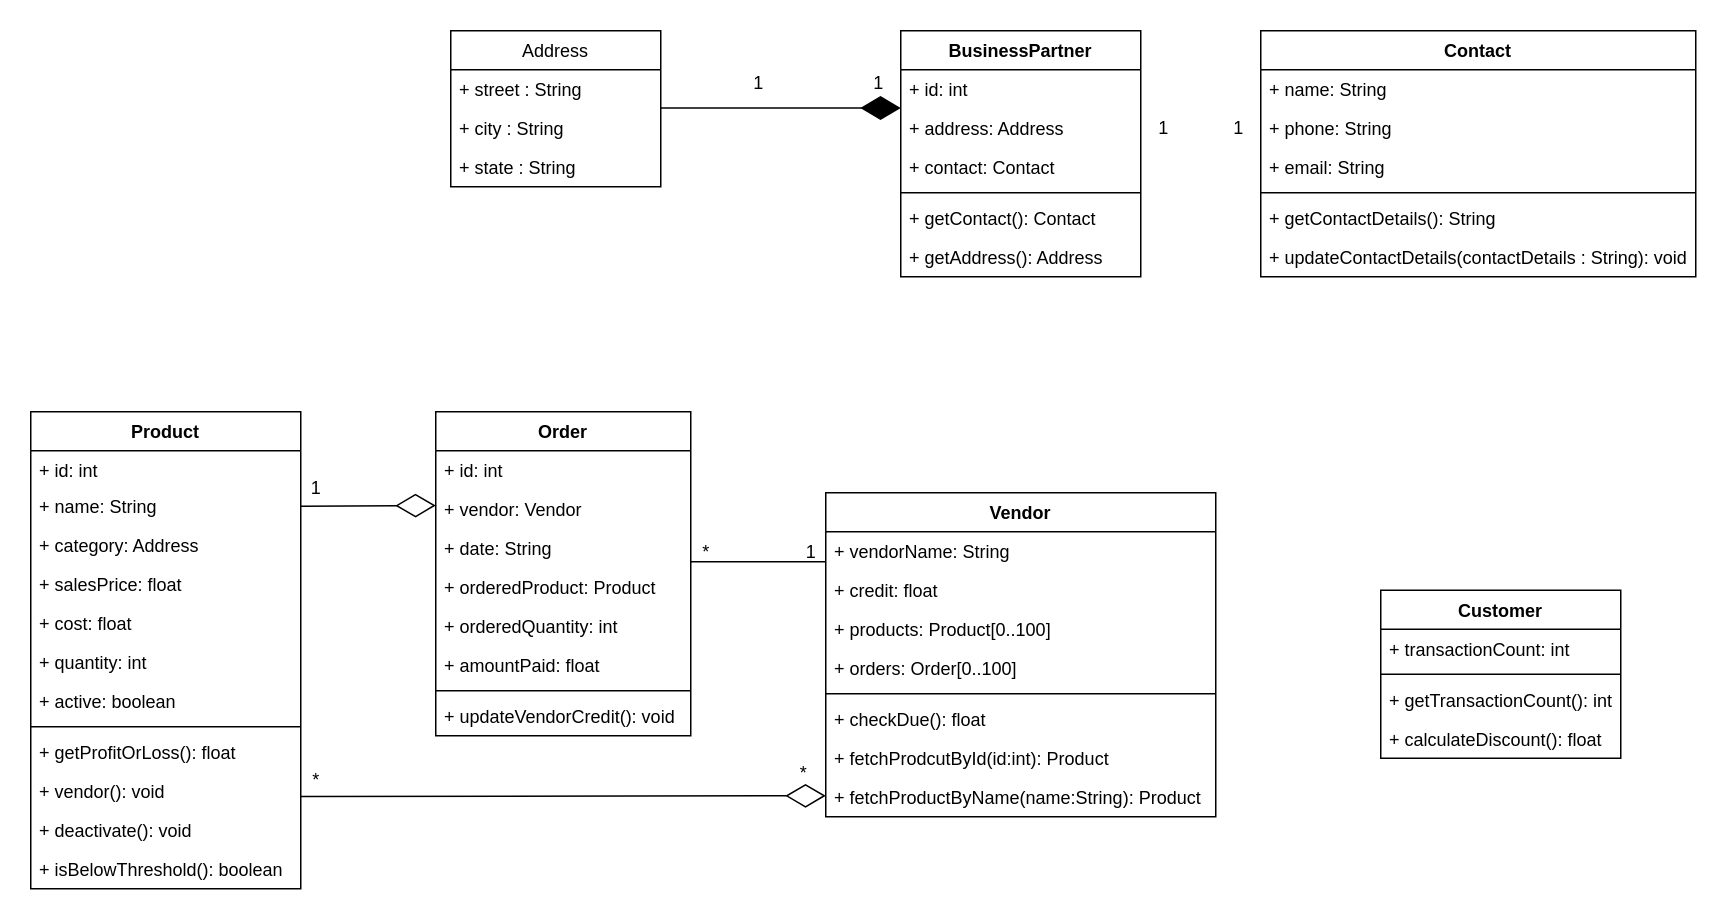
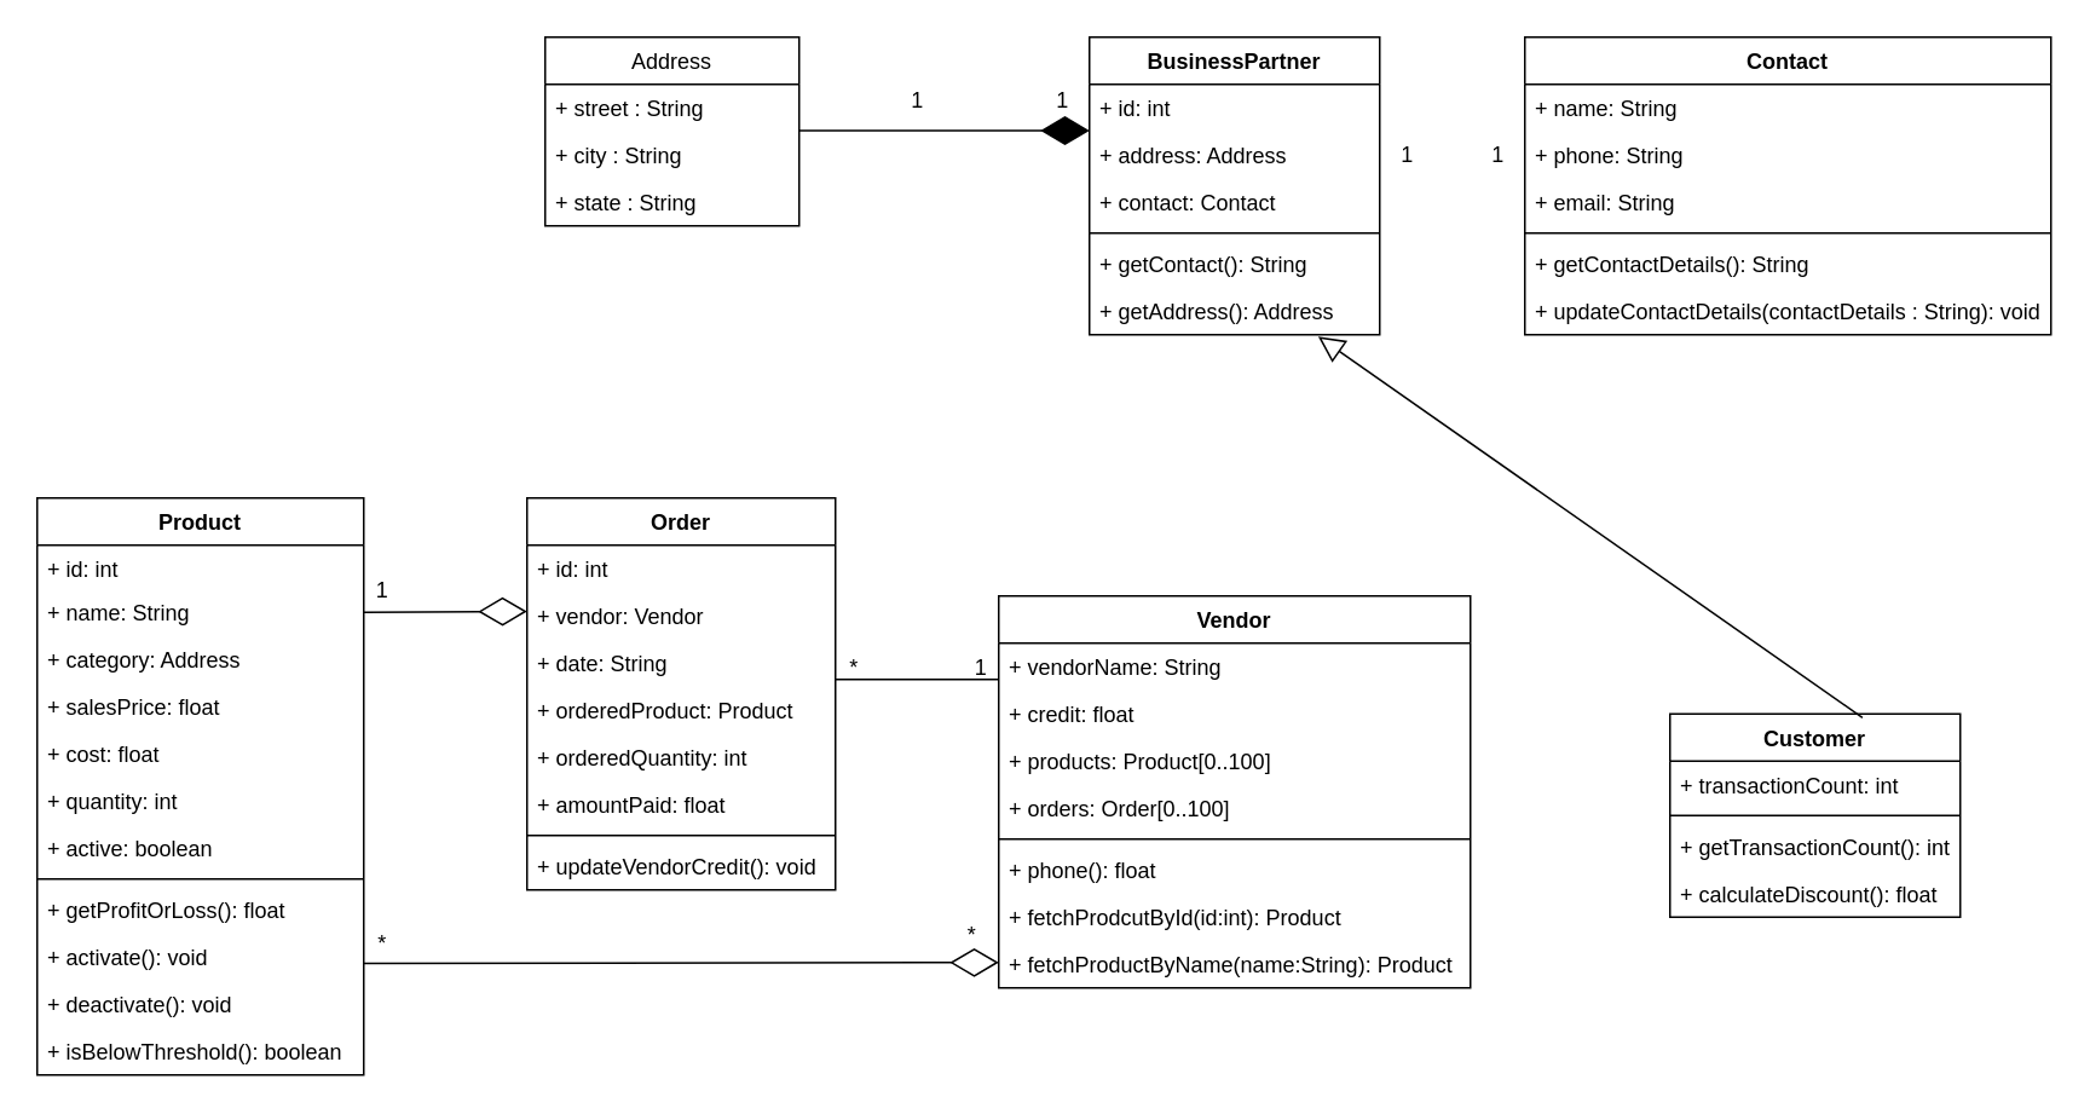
  <mxCell id="0" value="" />
  <mxCell id="1" parent="0" />
  <mxCell id="2" value="Address" style="swimlane;fontStyle=0;childLayout=stackLayout;horizontal=1;startSize=26;fillColor=none;horizontalStack=0;resizeParent=1;resizeParentMax=0;resizeLast=0;collapsible=1;marginBottom=0;" vertex="1" parent="1"><mxGeometry x="300" y="20" width="140" height="104" as="geometry" /></mxCell>
  <mxCell id="3" value="+ street : String" style="text;strokeColor=none;fillColor=none;align=left;verticalAlign=top;spacingLeft=4;spacingRight=4;overflow=hidden;rotatable=0;points=[[0,0.5],[1,0.5]];portConstraint=eastwest;" vertex="1" parent="2"><mxGeometry y="26" width="140" height="26" as="geometry" /></mxCell>
  <mxCell id="4" value="+ city : String" style="text;strokeColor=none;fillColor=none;align=left;verticalAlign=top;spacingLeft=4;spacingRight=4;overflow=hidden;rotatable=0;points=[[0,0.5],[1,0.5]];portConstraint=eastwest;" vertex="1" parent="2"><mxGeometry y="52" width="140" height="26" as="geometry" /></mxCell>
  <mxCell id="5" value="+ state : String" style="text;strokeColor=none;fillColor=none;align=left;verticalAlign=top;spacingLeft=4;spacingRight=4;overflow=hidden;rotatable=0;points=[[0,0.5],[1,0.5]];portConstraint=eastwest;" vertex="1" parent="2"><mxGeometry y="78" width="140" height="26" as="geometry" /></mxCell>
  <mxCell id="6" value="" style="endArrow=diamondThin;endFill=1;endSize=24;html=1;rounded=0;" edge="1" parent="1"><mxGeometry width="160" relative="1" as="geometry"><mxPoint x="440" y="71.5" as="sourcePoint" /><mxPoint x="600" y="71.5" as="targetPoint" /></mxGeometry></mxCell>
  <mxCell id="7" value="BusinessPartner" style="swimlane;fontStyle=1;align=center;verticalAlign=top;childLayout=stackLayout;horizontal=1;startSize=26;horizontalStack=0;resizeParent=1;resizeParentMax=0;resizeLast=0;collapsible=1;marginBottom=0;" vertex="1" parent="1"><mxGeometry x="600" y="20" width="160" height="164" as="geometry" /></mxCell>
  <mxCell id="8" value="+ id: int" style="text;strokeColor=none;fillColor=none;align=left;verticalAlign=top;spacingLeft=4;spacingRight=4;overflow=hidden;rotatable=0;points=[[0,0.5],[1,0.5]];portConstraint=eastwest;" vertex="1" parent="7"><mxGeometry y="26" width="160" height="26" as="geometry" /></mxCell>
  <mxCell id="9" value="+ address: Address" style="text;strokeColor=none;fillColor=none;align=left;verticalAlign=top;spacingLeft=4;spacingRight=4;overflow=hidden;rotatable=0;points=[[0,0.5],[1,0.5]];portConstraint=eastwest;" vertex="1" parent="7"><mxGeometry y="52" width="160" height="26" as="geometry" /></mxCell>
  <mxCell id="10" value="+ contact: Contact" style="text;strokeColor=none;fillColor=none;align=left;verticalAlign=top;spacingLeft=4;spacingRight=4;overflow=hidden;rotatable=0;points=[[0,0.5],[1,0.5]];portConstraint=eastwest;" vertex="1" parent="7"><mxGeometry y="78" width="160" height="26" as="geometry" /></mxCell>
  <mxCell id="11" value="" style="line;strokeWidth=1;fillColor=none;align=left;verticalAlign=middle;spacingTop=-1;spacingLeft=3;spacingRight=3;rotatable=0;labelPosition=right;points=[];portConstraint=eastwest;strokeColor=inherit;" vertex="1" parent="7"><mxGeometry y="104" width="160" height="8" as="geometry" /></mxCell>
- <mxCell id="12" value="+ getContact(): Contact" style="text;strokeColor=none;fillColor=none;align=left;verticalAlign=top;spacingLeft=4;spacingRight=4;overflow=hidden;rotatable=0;points=[[0,0.5],[1,0.5]];portConstraint=eastwest;" vertex="1" parent="7"><mxGeometry y="112" width="160" height="26" as="geometry" /></mxCell>
+ <mxCell id="12" value="+ getContact(): String" style="text;strokeColor=none;fillColor=none;align=left;verticalAlign=top;spacingLeft=4;spacingRight=4;overflow=hidden;rotatable=0;points=[[0,0.5],[1,0.5]];portConstraint=eastwest;" vertex="1" parent="7"><mxGeometry y="112" width="160" height="26" as="geometry" /></mxCell>
  <mxCell id="13" value="+ getAddress(): Address" style="text;strokeColor=none;fillColor=none;align=left;verticalAlign=top;spacingLeft=4;spacingRight=4;overflow=hidden;rotatable=0;points=[[0,0.5],[1,0.5]];portConstraint=eastwest;" vertex="1" parent="7"><mxGeometry y="138" width="160" height="26" as="geometry" /></mxCell>
  <mxCell id="14" value="Contact" style="swimlane;fontStyle=1;align=center;verticalAlign=top;childLayout=stackLayout;horizontal=1;startSize=26;horizontalStack=0;resizeParent=1;resizeParentMax=0;resizeLast=0;collapsible=1;marginBottom=0;" vertex="1" parent="1"><mxGeometry x="840" y="20" width="290" height="164" as="geometry" /></mxCell>
  <mxCell id="15" value="+ name: String" style="text;strokeColor=none;fillColor=none;align=left;verticalAlign=top;spacingLeft=4;spacingRight=4;overflow=hidden;rotatable=0;points=[[0,0.5],[1,0.5]];portConstraint=eastwest;" vertex="1" parent="14"><mxGeometry y="26" width="290" height="26" as="geometry" /></mxCell>
  <mxCell id="16" value="+ phone: String" style="text;strokeColor=none;fillColor=none;align=left;verticalAlign=top;spacingLeft=4;spacingRight=4;overflow=hidden;rotatable=0;points=[[0,0.5],[1,0.5]];portConstraint=eastwest;" vertex="1" parent="14"><mxGeometry y="52" width="290" height="26" as="geometry" /></mxCell>
  <mxCell id="17" value="+ email: String" style="text;strokeColor=none;fillColor=none;align=left;verticalAlign=top;spacingLeft=4;spacingRight=4;overflow=hidden;rotatable=0;points=[[0,0.5],[1,0.5]];portConstraint=eastwest;" vertex="1" parent="14"><mxGeometry y="78" width="290" height="26" as="geometry" /></mxCell>
  <mxCell id="18" value="" style="line;strokeWidth=1;fillColor=none;align=left;verticalAlign=middle;spacingTop=-1;spacingLeft=3;spacingRight=3;rotatable=0;labelPosition=right;points=[];portConstraint=eastwest;strokeColor=inherit;" vertex="1" parent="14"><mxGeometry y="104" width="290" height="8" as="geometry" /></mxCell>
  <mxCell id="19" value="+ getContactDetails(): String" style="text;strokeColor=none;fillColor=none;align=left;verticalAlign=top;spacingLeft=4;spacingRight=4;overflow=hidden;rotatable=0;points=[[0,0.5],[1,0.5]];portConstraint=eastwest;" vertex="1" parent="14"><mxGeometry y="112" width="290" height="26" as="geometry" /></mxCell>
  <mxCell id="20" value="+ updateContactDetails(contactDetails : String): void" style="text;strokeColor=none;fillColor=none;align=left;verticalAlign=top;spacingLeft=4;spacingRight=4;overflow=hidden;rotatable=0;points=[[0,0.5],[1,0.5]];portConstraint=eastwest;" vertex="1" parent="14"><mxGeometry y="138" width="290" height="26" as="geometry" /></mxCell>
  <mxCell id="21" value="Order" style="swimlane;fontStyle=1;align=center;verticalAlign=top;childLayout=stackLayout;horizontal=1;startSize=26;horizontalStack=0;resizeParent=1;resizeParentMax=0;resizeLast=0;collapsible=1;marginBottom=0;" vertex="1" parent="1"><mxGeometry x="290" y="274" width="170" height="216" as="geometry" /></mxCell>
  <mxCell id="22" value="+ id: int" style="text;strokeColor=none;fillColor=none;align=left;verticalAlign=top;spacingLeft=4;spacingRight=4;overflow=hidden;rotatable=0;points=[[0,0.5],[1,0.5]];portConstraint=eastwest;" vertex="1" parent="21"><mxGeometry y="26" width="170" height="26" as="geometry" /></mxCell>
  <mxCell id="23" value="+ vendor: Vendor" style="text;strokeColor=none;fillColor=none;align=left;verticalAlign=top;spacingLeft=4;spacingRight=4;overflow=hidden;rotatable=0;points=[[0,0.5],[1,0.5]];portConstraint=eastwest;" vertex="1" parent="21"><mxGeometry y="52" width="170" height="26" as="geometry" /></mxCell>
  <mxCell id="24" value="+ date: String" style="text;strokeColor=none;fillColor=none;align=left;verticalAlign=top;spacingLeft=4;spacingRight=4;overflow=hidden;rotatable=0;points=[[0,0.5],[1,0.5]];portConstraint=eastwest;" vertex="1" parent="21"><mxGeometry y="78" width="170" height="26" as="geometry" /></mxCell>
  <mxCell id="25" value="+ orderedProduct: Product" style="text;strokeColor=none;fillColor=none;align=left;verticalAlign=top;spacingLeft=4;spacingRight=4;overflow=hidden;rotatable=0;points=[[0,0.5],[1,0.5]];portConstraint=eastwest;" vertex="1" parent="21"><mxGeometry y="104" width="170" height="26" as="geometry" /></mxCell>
  <mxCell id="26" value="+ orderedQuantity: int" style="text;strokeColor=none;fillColor=none;align=left;verticalAlign=top;spacingLeft=4;spacingRight=4;overflow=hidden;rotatable=0;points=[[0,0.5],[1,0.5]];portConstraint=eastwest;" vertex="1" parent="21"><mxGeometry y="130" width="170" height="26" as="geometry" /></mxCell>
  <mxCell id="27" value="+ amountPaid: float" style="text;strokeColor=none;fillColor=none;align=left;verticalAlign=top;spacingLeft=4;spacingRight=4;overflow=hidden;rotatable=0;points=[[0,0.5],[1,0.5]];portConstraint=eastwest;" vertex="1" parent="21"><mxGeometry y="156" width="170" height="26" as="geometry" /></mxCell>
  <mxCell id="28" value="" style="line;strokeWidth=1;fillColor=none;align=left;verticalAlign=middle;spacingTop=-1;spacingLeft=3;spacingRight=3;rotatable=0;labelPosition=right;points=[];portConstraint=eastwest;strokeColor=inherit;" vertex="1" parent="21"><mxGeometry y="182" width="170" height="8" as="geometry" /></mxCell>
  <mxCell id="29" value="+ updateVendorCredit(): void" style="text;strokeColor=none;fillColor=none;align=left;verticalAlign=top;spacingLeft=4;spacingRight=4;overflow=hidden;rotatable=0;points=[[0,0.5],[1,0.5]];portConstraint=eastwest;" vertex="1" parent="21"><mxGeometry y="190" width="170" height="26" as="geometry" /></mxCell>
  <mxCell id="30" value="Product" style="swimlane;fontStyle=1;align=center;verticalAlign=top;childLayout=stackLayout;horizontal=1;startSize=26;horizontalStack=0;resizeParent=1;resizeParentMax=0;resizeLast=0;collapsible=1;marginBottom=0;" vertex="1" parent="1"><mxGeometry x="20" y="274" width="180" height="318" as="geometry" /></mxCell>
  <mxCell id="31" value="+ id: int" style="text;strokeColor=none;fillColor=none;align=left;verticalAlign=top;spacingLeft=4;spacingRight=4;overflow=hidden;rotatable=0;points=[[0,0.5],[1,0.5]];portConstraint=eastwest;" vertex="1" parent="30"><mxGeometry y="26" width="180" height="24" as="geometry" /></mxCell>
  <mxCell id="32" value="+ name: String" style="text;strokeColor=none;fillColor=none;align=left;verticalAlign=top;spacingLeft=4;spacingRight=4;overflow=hidden;rotatable=0;points=[[0,0.5],[1,0.5]];portConstraint=eastwest;" vertex="1" parent="30"><mxGeometry y="50" width="180" height="26" as="geometry" /></mxCell>
  <mxCell id="33" value="+ category: Address" style="text;strokeColor=none;fillColor=none;align=left;verticalAlign=top;spacingLeft=4;spacingRight=4;overflow=hidden;rotatable=0;points=[[0,0.5],[1,0.5]];portConstraint=eastwest;" vertex="1" parent="30"><mxGeometry y="76" width="180" height="26" as="geometry" /></mxCell>
  <mxCell id="34" value="+ salesPrice: float" style="text;strokeColor=none;fillColor=none;align=left;verticalAlign=top;spacingLeft=4;spacingRight=4;overflow=hidden;rotatable=0;points=[[0,0.5],[1,0.5]];portConstraint=eastwest;" vertex="1" parent="30"><mxGeometry y="102" width="180" height="26" as="geometry" /></mxCell>
  <mxCell id="35" value="+ cost: float" style="text;strokeColor=none;fillColor=none;align=left;verticalAlign=top;spacingLeft=4;spacingRight=4;overflow=hidden;rotatable=0;points=[[0,0.5],[1,0.5]];portConstraint=eastwest;" vertex="1" parent="30"><mxGeometry y="128" width="180" height="26" as="geometry" /></mxCell>
  <mxCell id="36" value="+ quantity: int" style="text;strokeColor=none;fillColor=none;align=left;verticalAlign=top;spacingLeft=4;spacingRight=4;overflow=hidden;rotatable=0;points=[[0,0.5],[1,0.5]];portConstraint=eastwest;" vertex="1" parent="30"><mxGeometry y="154" width="180" height="26" as="geometry" /></mxCell>
  <mxCell id="37" value="+ active: boolean" style="text;strokeColor=none;fillColor=none;align=left;verticalAlign=top;spacingLeft=4;spacingRight=4;overflow=hidden;rotatable=0;points=[[0,0.5],[1,0.5]];portConstraint=eastwest;" vertex="1" parent="30"><mxGeometry y="180" width="180" height="26" as="geometry" /></mxCell>
  <mxCell id="38" value="" style="line;strokeWidth=1;fillColor=none;align=left;verticalAlign=middle;spacingTop=-1;spacingLeft=3;spacingRight=3;rotatable=0;labelPosition=right;points=[];portConstraint=eastwest;strokeColor=inherit;" vertex="1" parent="30"><mxGeometry y="206" width="180" height="8" as="geometry" /></mxCell>
  <mxCell id="39" value="+ getProfitOrLoss(): float" style="text;strokeColor=none;fillColor=none;align=left;verticalAlign=top;spacingLeft=4;spacingRight=4;overflow=hidden;rotatable=0;points=[[0,0.5],[1,0.5]];portConstraint=eastwest;" vertex="1" parent="30"><mxGeometry y="214" width="180" height="26" as="geometry" /></mxCell>
- <mxCell id="40" value="+ vendor(): void" style="text;strokeColor=none;fillColor=none;align=left;verticalAlign=top;spacingLeft=4;spacingRight=4;overflow=hidden;rotatable=0;points=[[0,0.5],[1,0.5]];portConstraint=eastwest;" vertex="1" parent="30"><mxGeometry y="240" width="180" height="26" as="geometry" /></mxCell>
+ <mxCell id="40" value="+ activate(): void" style="text;strokeColor=none;fillColor=none;align=left;verticalAlign=top;spacingLeft=4;spacingRight=4;overflow=hidden;rotatable=0;points=[[0,0.5],[1,0.5]];portConstraint=eastwest;" vertex="1" parent="30"><mxGeometry y="240" width="180" height="26" as="geometry" /></mxCell>
  <mxCell id="41" value="+ deactivate(): void" style="text;strokeColor=none;fillColor=none;align=left;verticalAlign=top;spacingLeft=4;spacingRight=4;overflow=hidden;rotatable=0;points=[[0,0.5],[1,0.5]];portConstraint=eastwest;" vertex="1" parent="30"><mxGeometry y="266" width="180" height="26" as="geometry" /></mxCell>
  <mxCell id="42" value="+ isBelowThreshold(): boolean" style="text;strokeColor=none;fillColor=none;align=left;verticalAlign=top;spacingLeft=4;spacingRight=4;overflow=hidden;rotatable=0;points=[[0,0.5],[1,0.5]];portConstraint=eastwest;" vertex="1" parent="30"><mxGeometry y="292" width="180" height="26" as="geometry" /></mxCell>
  <mxCell id="43" value="Vendor" style="swimlane;fontStyle=1;align=center;verticalAlign=top;childLayout=stackLayout;horizontal=1;startSize=26;horizontalStack=0;resizeParent=1;resizeParentMax=0;resizeLast=0;collapsible=1;marginBottom=0;" vertex="1" parent="1"><mxGeometry x="550" y="328" width="260" height="216" as="geometry"><mxRectangle x="600" y="471" width="80" height="30" as="alternateBounds" /></mxGeometry></mxCell>
  <mxCell id="44" value="+ vendorName: String" style="text;strokeColor=none;fillColor=none;align=left;verticalAlign=top;spacingLeft=4;spacingRight=4;overflow=hidden;rotatable=0;points=[[0,0.5],[1,0.5]];portConstraint=eastwest;" vertex="1" parent="43"><mxGeometry y="26" width="260" height="26" as="geometry" /></mxCell>
  <mxCell id="45" value="+ credit: float" style="text;strokeColor=none;fillColor=none;align=left;verticalAlign=top;spacingLeft=4;spacingRight=4;overflow=hidden;rotatable=0;points=[[0,0.5],[1,0.5]];portConstraint=eastwest;" vertex="1" parent="43"><mxGeometry y="52" width="260" height="26" as="geometry" /></mxCell>
  <mxCell id="46" value="+ products: Product[0..100]" style="text;strokeColor=none;fillColor=none;align=left;verticalAlign=top;spacingLeft=4;spacingRight=4;overflow=hidden;rotatable=0;points=[[0,0.5],[1,0.5]];portConstraint=eastwest;" vertex="1" parent="43"><mxGeometry y="78" width="260" height="26" as="geometry" /></mxCell>
  <mxCell id="47" value="+ orders: Order[0..100]" style="text;strokeColor=none;fillColor=none;align=left;verticalAlign=top;spacingLeft=4;spacingRight=4;overflow=hidden;rotatable=0;points=[[0,0.5],[1,0.5]];portConstraint=eastwest;" vertex="1" parent="43"><mxGeometry y="104" width="260" height="26" as="geometry" /></mxCell>
  <mxCell id="48" value="" style="line;strokeWidth=1;fillColor=none;align=left;verticalAlign=middle;spacingTop=-1;spacingLeft=3;spacingRight=3;rotatable=0;labelPosition=right;points=[];portConstraint=eastwest;strokeColor=inherit;" vertex="1" parent="43"><mxGeometry y="130" width="260" height="8" as="geometry" /></mxCell>
- <mxCell id="49" value="+ checkDue(): float" style="text;strokeColor=none;fillColor=none;align=left;verticalAlign=top;spacingLeft=4;spacingRight=4;overflow=hidden;rotatable=0;points=[[0,0.5],[1,0.5]];portConstraint=eastwest;" vertex="1" parent="43"><mxGeometry y="138" width="260" height="26" as="geometry" /></mxCell>
+ <mxCell id="49" value="+ phone(): float" style="text;strokeColor=none;fillColor=none;align=left;verticalAlign=top;spacingLeft=4;spacingRight=4;overflow=hidden;rotatable=0;points=[[0,0.5],[1,0.5]];portConstraint=eastwest;" vertex="1" parent="43"><mxGeometry y="138" width="260" height="26" as="geometry" /></mxCell>
  <mxCell id="50" value="+ fetchProdcutById(id:int): Product" style="text;strokeColor=none;fillColor=none;align=left;verticalAlign=top;spacingLeft=4;spacingRight=4;overflow=hidden;rotatable=0;points=[[0,0.5],[1,0.5]];portConstraint=eastwest;" vertex="1" parent="43"><mxGeometry y="164" width="260" height="26" as="geometry" /></mxCell>
  <mxCell id="51" value="+ fetchProductByName(name:String): Product" style="text;strokeColor=none;fillColor=none;align=left;verticalAlign=top;spacingLeft=4;spacingRight=4;overflow=hidden;rotatable=0;points=[[0,0.5],[1,0.5]];portConstraint=eastwest;" vertex="1" parent="43"><mxGeometry y="190" width="260" height="26" as="geometry" /></mxCell>
  <mxCell id="52" value="Customer" style="swimlane;fontStyle=1;align=center;verticalAlign=top;childLayout=stackLayout;horizontal=1;startSize=26;horizontalStack=0;resizeParent=1;resizeParentMax=0;resizeLast=0;collapsible=1;marginBottom=0;" vertex="1" parent="1"><mxGeometry x="920" y="393" width="160" height="112" as="geometry" /></mxCell>
  <mxCell id="53" value="+ transactionCount: int" style="text;strokeColor=none;fillColor=none;align=left;verticalAlign=top;spacingLeft=4;spacingRight=4;overflow=hidden;rotatable=0;points=[[0,0.5],[1,0.5]];portConstraint=eastwest;" vertex="1" parent="52"><mxGeometry y="26" width="160" height="26" as="geometry" /></mxCell>
  <mxCell id="54" value="" style="line;strokeWidth=1;fillColor=none;align=left;verticalAlign=middle;spacingTop=-1;spacingLeft=3;spacingRight=3;rotatable=0;labelPosition=right;points=[];portConstraint=eastwest;strokeColor=inherit;" vertex="1" parent="52"><mxGeometry y="52" width="160" height="8" as="geometry" /></mxCell>
  <mxCell id="55" value="+ getTransactionCount(): int" style="text;strokeColor=none;fillColor=none;align=left;verticalAlign=top;spacingLeft=4;spacingRight=4;overflow=hidden;rotatable=0;points=[[0,0.5],[1,0.5]];portConstraint=eastwest;" vertex="1" parent="52"><mxGeometry y="60" width="160" height="26" as="geometry" /></mxCell>
  <mxCell id="56" value="+ calculateDiscount(): float" style="text;strokeColor=none;fillColor=none;align=left;verticalAlign=top;spacingLeft=4;spacingRight=4;overflow=hidden;rotatable=0;points=[[0,0.5],[1,0.5]];portConstraint=eastwest;" vertex="1" parent="52"><mxGeometry y="86" width="160" height="26" as="geometry" /></mxCell>
  <mxCell id="57" value="" style="endArrow=diamondThin;endFill=0;endSize=24;html=1;rounded=0;" edge="1" parent="1"><mxGeometry width="160" relative="1" as="geometry"><mxPoint x="200" y="337" as="sourcePoint" /><mxPoint x="290" y="336.5" as="targetPoint" /></mxGeometry></mxCell>
  <mxCell id="58" value="" style="line;strokeWidth=1;fillColor=none;align=left;verticalAlign=middle;spacingTop=-1;spacingLeft=3;spacingRight=3;rotatable=0;labelPosition=right;points=[];portConstraint=eastwest;strokeColor=inherit;" vertex="1" parent="1"><mxGeometry x="460" y="370" width="90" height="8" as="geometry" /></mxCell>
  <mxCell id="59" value="" style="endArrow=diamondThin;endFill=0;endSize=24;html=1;rounded=0;" edge="1" parent="1"><mxGeometry width="160" relative="1" as="geometry"><mxPoint x="200" y="530.5" as="sourcePoint" /><mxPoint x="550" y="530" as="targetPoint" /></mxGeometry></mxCell>
+ <mxCell id="60" value="" style="endArrow=block;html=1;rounded=0;exitX=0.663;exitY=0.018;exitDx=0;exitDy=0;exitPerimeter=0;endFill=0;endSize=12;entryX=0.788;entryY=1.038;entryDx=0;entryDy=0;entryPerimeter=0;" edge="1" parent="1" source="52" target="13"><mxGeometry width="50" height="50" relative="1" as="geometry"><mxPoint x="970" y="393" as="sourcePoint" /><mxPoint x="1171.1" y="253.07" as="targetPoint" /></mxGeometry></mxCell>
  <mxCell id="61" value="*" style="text;html=1;align=center;verticalAlign=middle;resizable=0;points=[];autosize=1;" vertex="1" parent="1"><mxGeometry x="200" y="510" width="20" height="20" as="geometry" /></mxCell>
  <mxCell id="62" value="*" style="text;html=1;align=center;verticalAlign=middle;resizable=0;points=[];autosize=1;" vertex="1" parent="1"><mxGeometry x="460" y="358" width="20" height="20" as="geometry" /></mxCell>
  <mxCell id="63" value="1" style="text;html=1;align=center;verticalAlign=middle;resizable=0;points=[];autosize=1;" vertex="1" parent="1"><mxGeometry x="525" y="353" width="30" height="30" as="geometry" /></mxCell>
  <mxCell id="64" value="1" style="text;html=1;align=center;verticalAlign=middle;resizable=0;points=[];autosize=1;" vertex="1" parent="1"><mxGeometry x="490" y="40" width="30" height="30" as="geometry" /></mxCell>
  <mxCell id="65" value="1" style="text;html=1;align=center;verticalAlign=middle;resizable=0;points=[];autosize=1;" vertex="1" parent="1"><mxGeometry x="570" y="40" width="30" height="30" as="geometry" /></mxCell>
  <mxCell id="66" value="1" style="text;html=1;align=center;verticalAlign=middle;resizable=0;points=[];autosize=1;" vertex="1" parent="1"><mxGeometry x="760" y="70" width="30" height="30" as="geometry" /></mxCell>
  <mxCell id="67" value="1" style="text;html=1;align=center;verticalAlign=middle;resizable=0;points=[];autosize=1;" vertex="1" parent="1"><mxGeometry x="810" y="70" width="30" height="30" as="geometry" /></mxCell>
  <mxCell id="68" value="1" style="text;html=1;align=center;verticalAlign=middle;resizable=0;points=[];autosize=1;" vertex="1" parent="1"><mxGeometry x="195" y="310" width="30" height="30" as="geometry" /></mxCell>
  <mxCell id="69" value="*" style="text;html=1;align=center;verticalAlign=middle;resizable=0;points=[];autosize=1;" vertex="1" parent="1"><mxGeometry x="525" y="505" width="20" height="20" as="geometry" /></mxCell>
